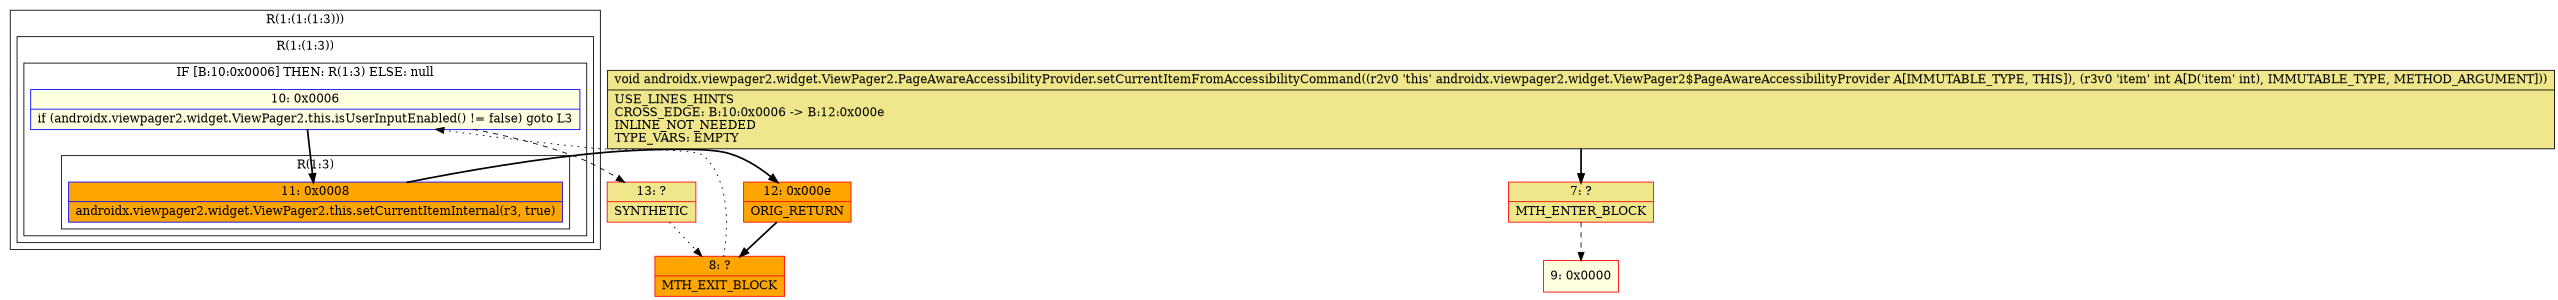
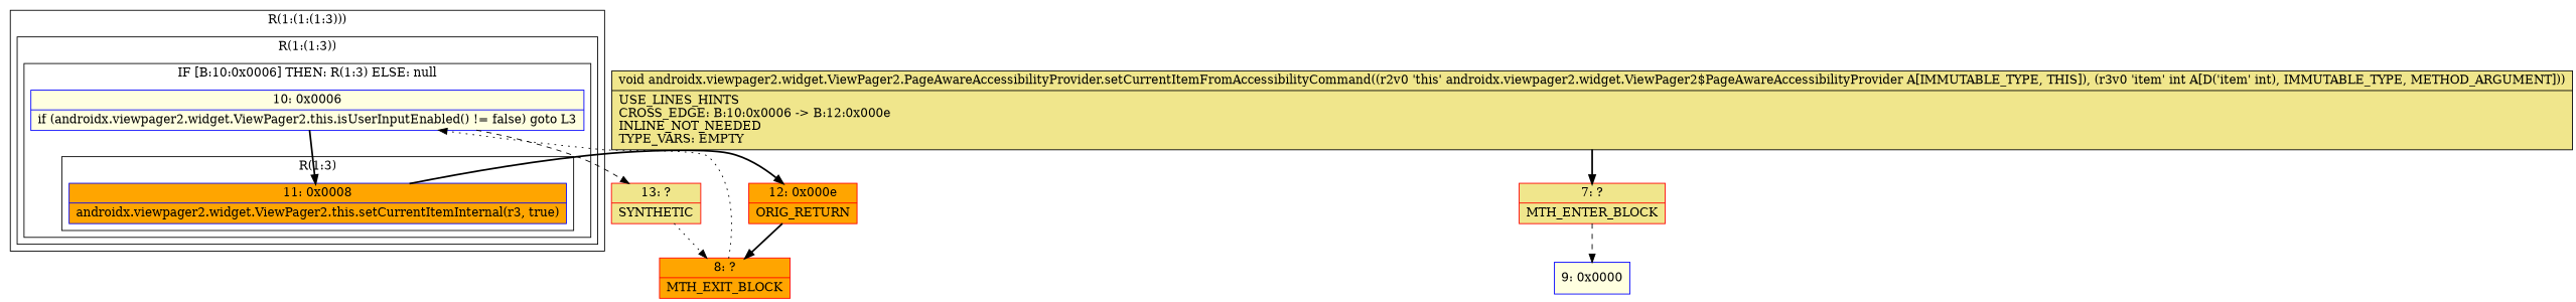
  digraph {
    fontname="DejaVu Serif"
    node [color=red fillcolor=orange fontname="DejaVu Serif" shape=record style=filled]
    edge [fontname="DejaVu Serif" style=bold]
    n1 [color=blue label="{11\:\ 0x0008|androidx.viewpager2.widget.ViewPager2.this.setCurrentItemInternal(r3, true)\l}"]
    n2 [color=blue fillcolor=lightyellow label="{10\:\ 0x0006|if (androidx.viewpager2.widget.ViewPager2.this.isUserInputEnabled() != false) goto L3\l}"]
    n3 [label="{12\:\ 0x000e|ORIG_RETURN\l}"]
    n4 [fillcolor=khaki label="{13\:\ ?|SYNTHETIC\l}"]
    n5 [label="{8\:\ ?|MTH_EXIT_BLOCK\l}"]
    n6 [fillcolor=khaki label="{7\:\ ?|MTH_ENTER_BLOCK\l}"]
-   n7 [fillcolor=lightyellow label="{9\:\ 0x0000}"]
+   n7 [color=blue fillcolor=lightyellow label="{9\:\ 0x0000}"]
    n8 [fillcolor=khaki label="{void androidx.viewpager2.widget.ViewPager2.PageAwareAccessibilityProvider.setCurrentItemFromAccessibilityCommand((r2v0 'this' androidx.viewpager2.widget.ViewPager2$PageAwareAccessibilityProvider A[IMMUTABLE_TYPE, THIS]), (r3v0 'item' int A[D('item' int), IMMUTABLE_TYPE, METHOD_ARGUMENT]))  | USE_LINES_HINTS\lCROSS_EDGE: B:10:0x0006 \-\> B:12:0x000e\lINLINE_NOT_NEEDED\lTYPE_VARS: EMPTY\l}" color=""]
    subgraph cluster_1 {
      label="R(1:(1:(1:3)))"
      subgraph cluster_2 {
        label="R(1:(1:3))"
        subgraph cluster_3 {
          label="IF [B:10:0x0006] THEN: R(1:3) ELSE: null"
          n2
          subgraph cluster_4 {
            label="R(1:3)"
            n1
          }
        }
      }
    }
    n1 -> n3
    n2 -> n1
    n2 -> n4 [style=dashed]
    n3 -> n5
    n4 -> n5 [style=dotted]
    n5 -> n2 [style=dotted]
    n6 -> n7 [style=dashed]
    n8 -> n6
  }
